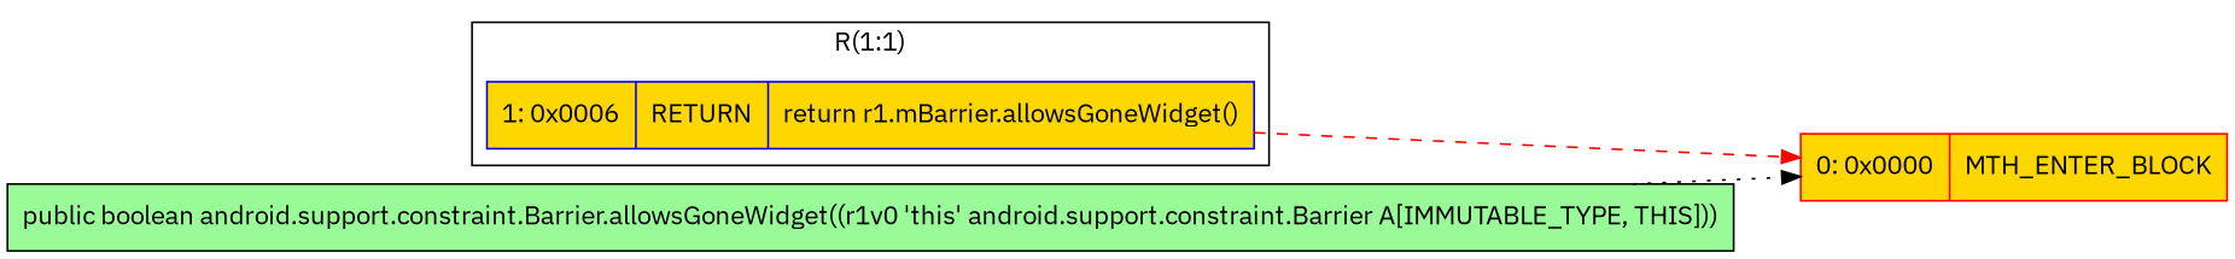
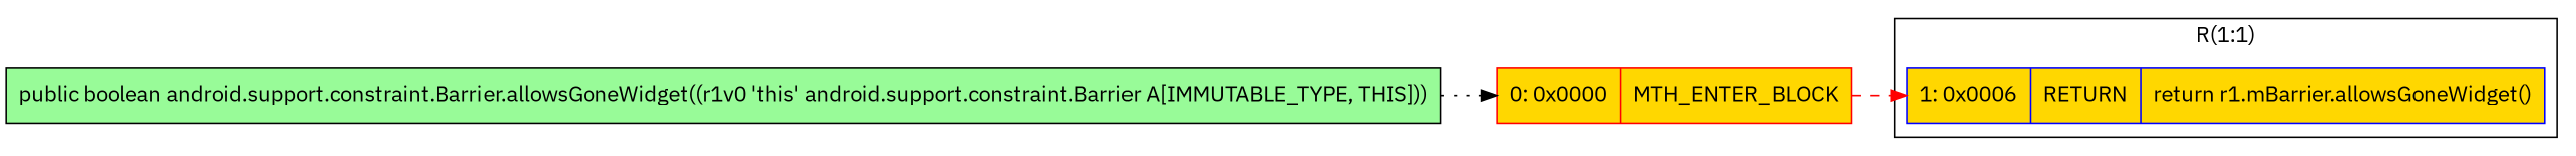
  digraph {
    rankdir=LR
    fontname="IBM Plex Sans"
    node [shape=record style=filled fillcolor=gold fontname="IBM Plex Sans"]
    edge [fontname="IBM Plex Sans"]
    n1 [color=blue label="{1\:\ 0x0006|RETURN\l|return r1.mBarrier.allowsGoneWidget()\l}"]
    n2 [color=red label="{0\:\ 0x0000|MTH_ENTER_BLOCK\l}"]
    n3 [label="{public boolean android.support.constraint.Barrier.allowsGoneWidget((r1v0 'this' android.support.constraint.Barrier A[IMMUTABLE_TYPE, THIS])) }" fillcolor=palegreen]
    subgraph cluster_1 {
      label="R(1:1)"
      n1
    }
-   n1 -> n2 [color=red style=dashed]
+   n2 -> n1 [color=red style=dashed]
    n3 -> n2 [color=black style=dotted]
  }
